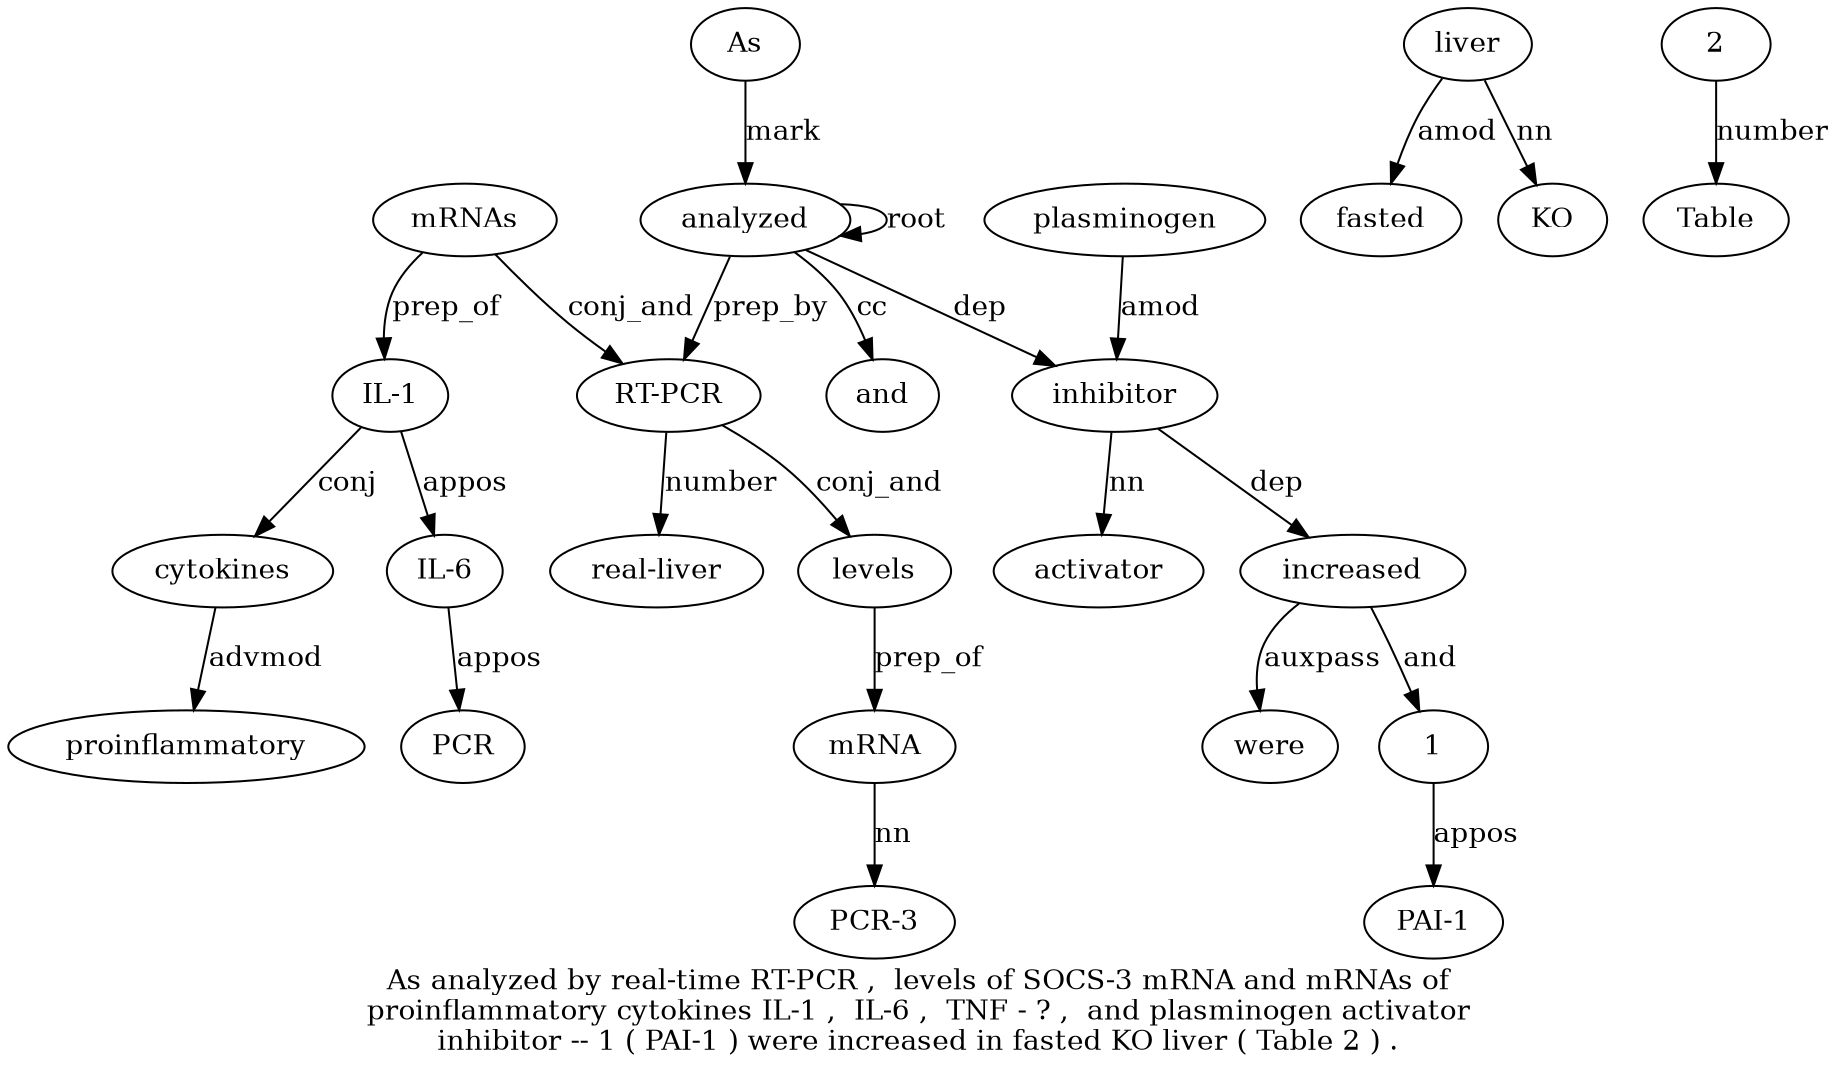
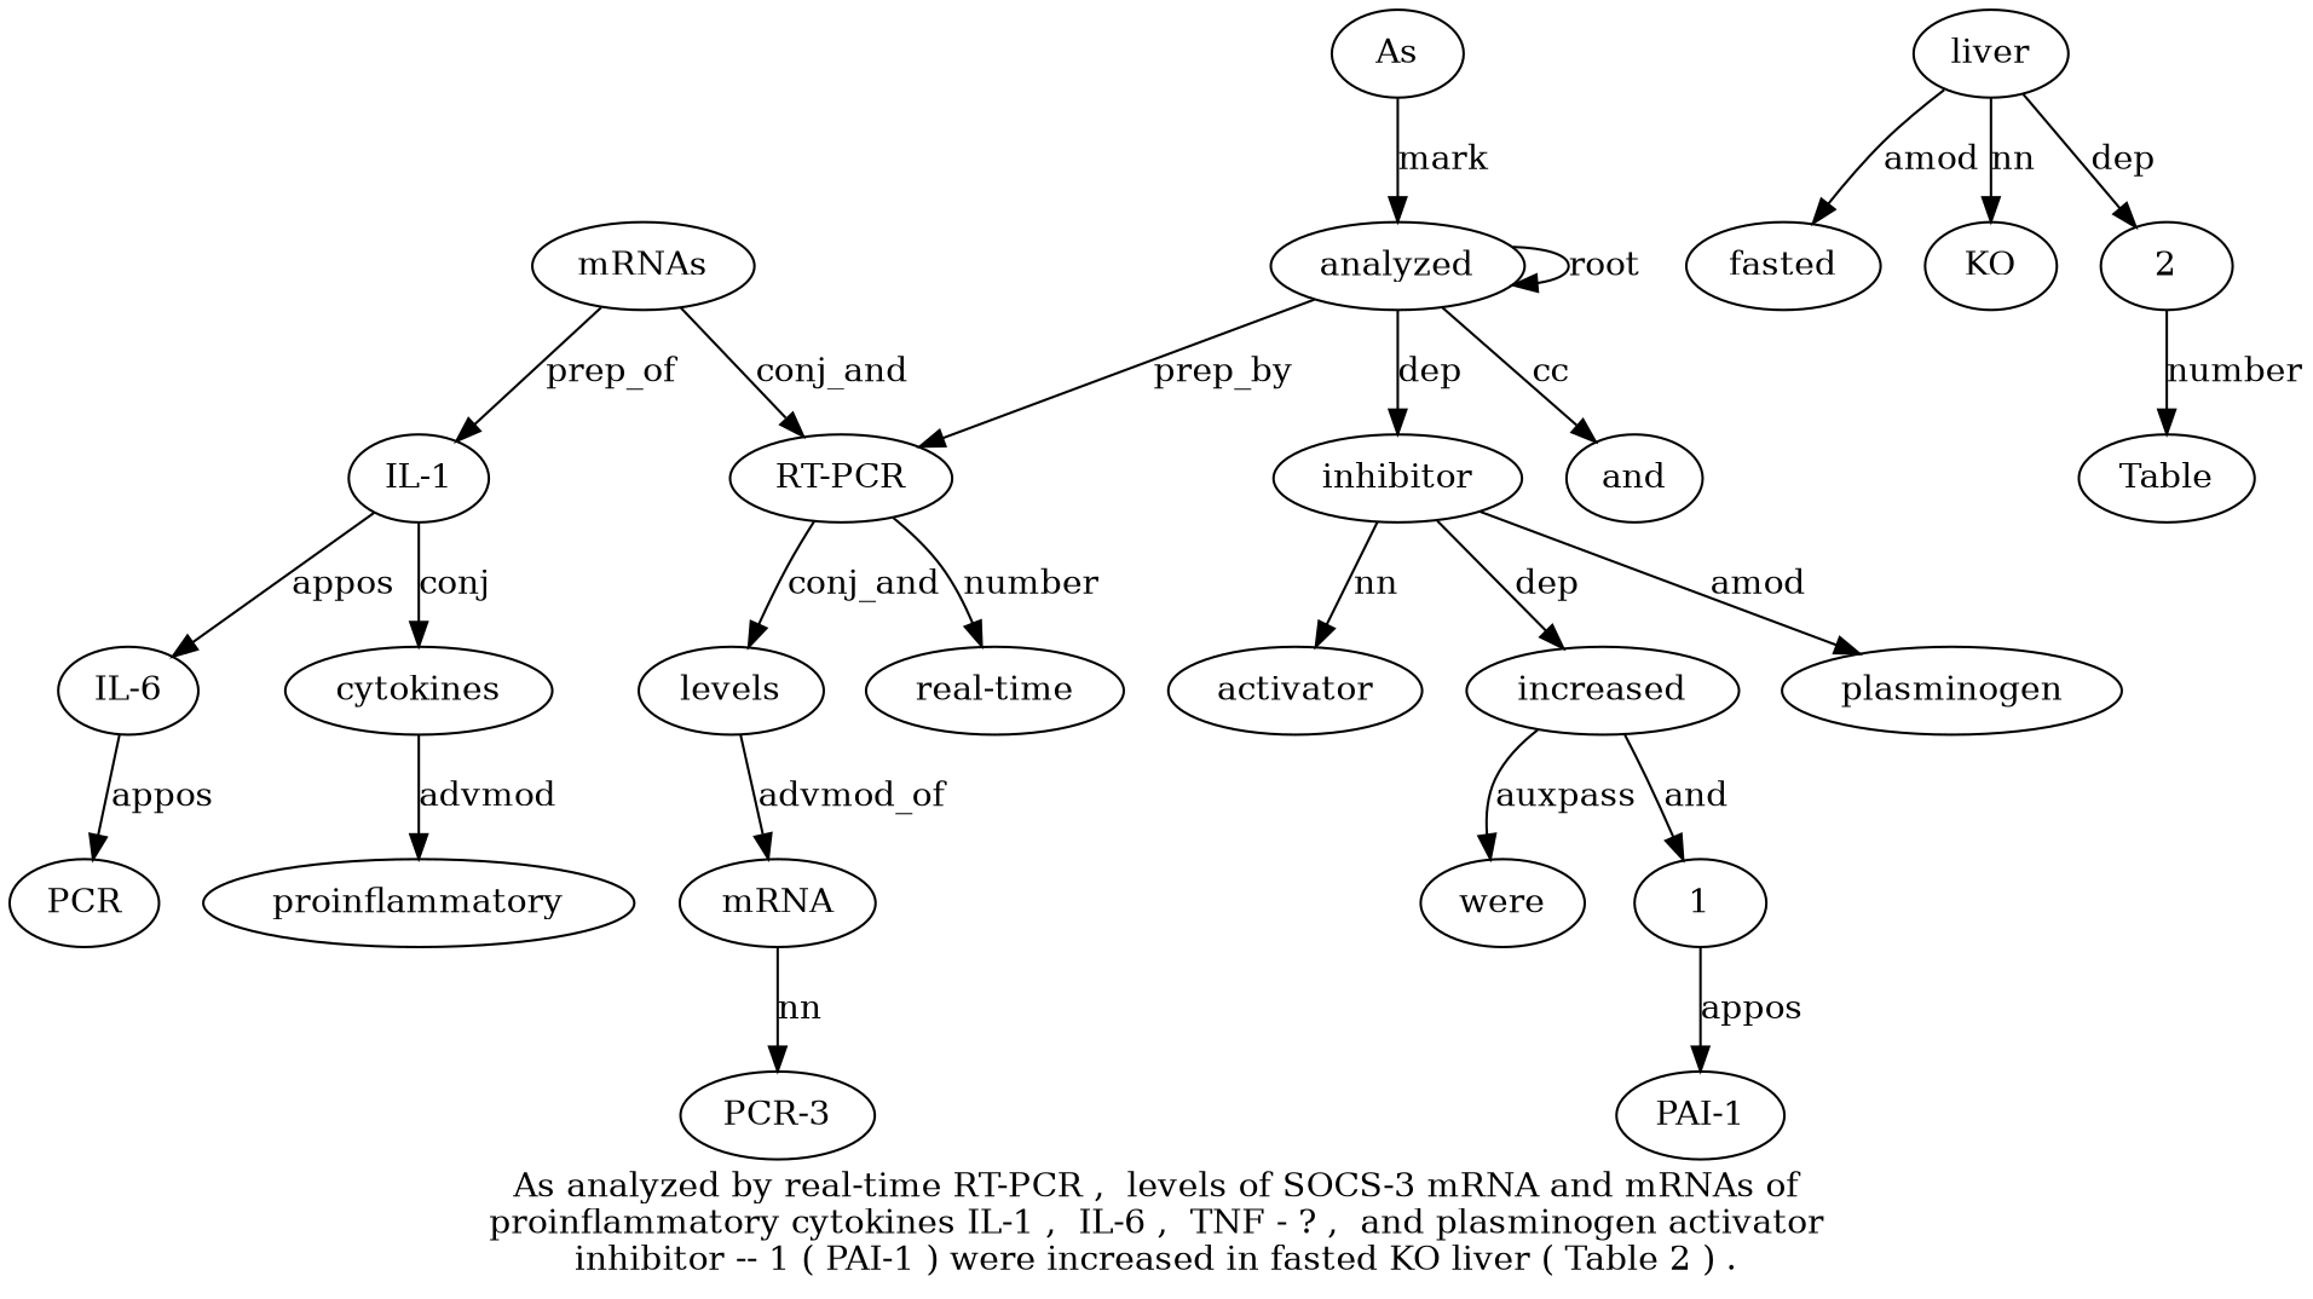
  digraph {
    label="As analyzed by real-time RT-PCR ,  levels of SOCS-3 mRNA and mRNAs of\nproinflammatory cytokines IL-1 ,  IL-6 ,  TNF - ? ,  and plasminogen activator\ninhibitor -- 1 ( PAI-1 ) were increased in fasted KO liver ( Table 2 ) ."
    node [fillcolor=white style=filled]
    n1 [label=analyzed]
    n2 [label="RT-PCR"]
    n3 [label=and]
    n4 [label=inhibitor]
    n5 [label=As]
-   n6 [label="real-liver"]
+   n6 [label="real-time"]
    n7 [label=levels]
    n8 [label=plasminogen]
    n9 [label=activator]
    n10 [label=increased]
    n11 [label=mRNA]
    n12 [label=mRNAs]
    n13 [label="IL-1"]
    n14 [label="PCR-3"]
    n15 [label=cytokines]
    n16 [label="IL-6"]
    n17 [label=proinflammatory]
    n18 [label=PCR]
    n19 [label=1]
    n20 [label=were]
    n21 [label="PAI-1"]
    n22 [label=liver]
    n23 [label=fasted]
    n24 [label=KO]
    n25 [label=2]
    n26 [label=Table]
    n1 -> n1 [label=root]
    n1 -> n2 [label=prep_by]
    n1 -> n3 [label=cc]
    n1 -> n4 [label=dep]
    n2 -> n6 [label=number]
    n2 -> n7 [label=conj_and]
-   n8 -> n4 [label=amod]
+   n4 -> n8 [label=amod]
    n4 -> n9 [label=nn]
    n4 -> n10 [label=dep]
    n5 -> n1 [label=mark]
-   n7 -> n11 [label=prep_of]
+   n7 -> n11 [label=advmod_of]
    n10 -> n19 [label=and]
    n10 -> n20 [label=auxpass]
    n11 -> n14 [label=nn]
    n12 -> n2 [label=conj_and]
    n12 -> n13 [label=prep_of]
    n13 -> n15 [label=conj]
    n13 -> n16 [label=appos]
    n15 -> n17 [label=advmod]
    n16 -> n18 [label=appos]
    n19 -> n21 [label=appos]
    n22 -> n23 [label=amod]
    n22 -> n24 [label=nn]
+   n22 -> n25 [label=dep]
    n25 -> n26 [label=number]
  }
